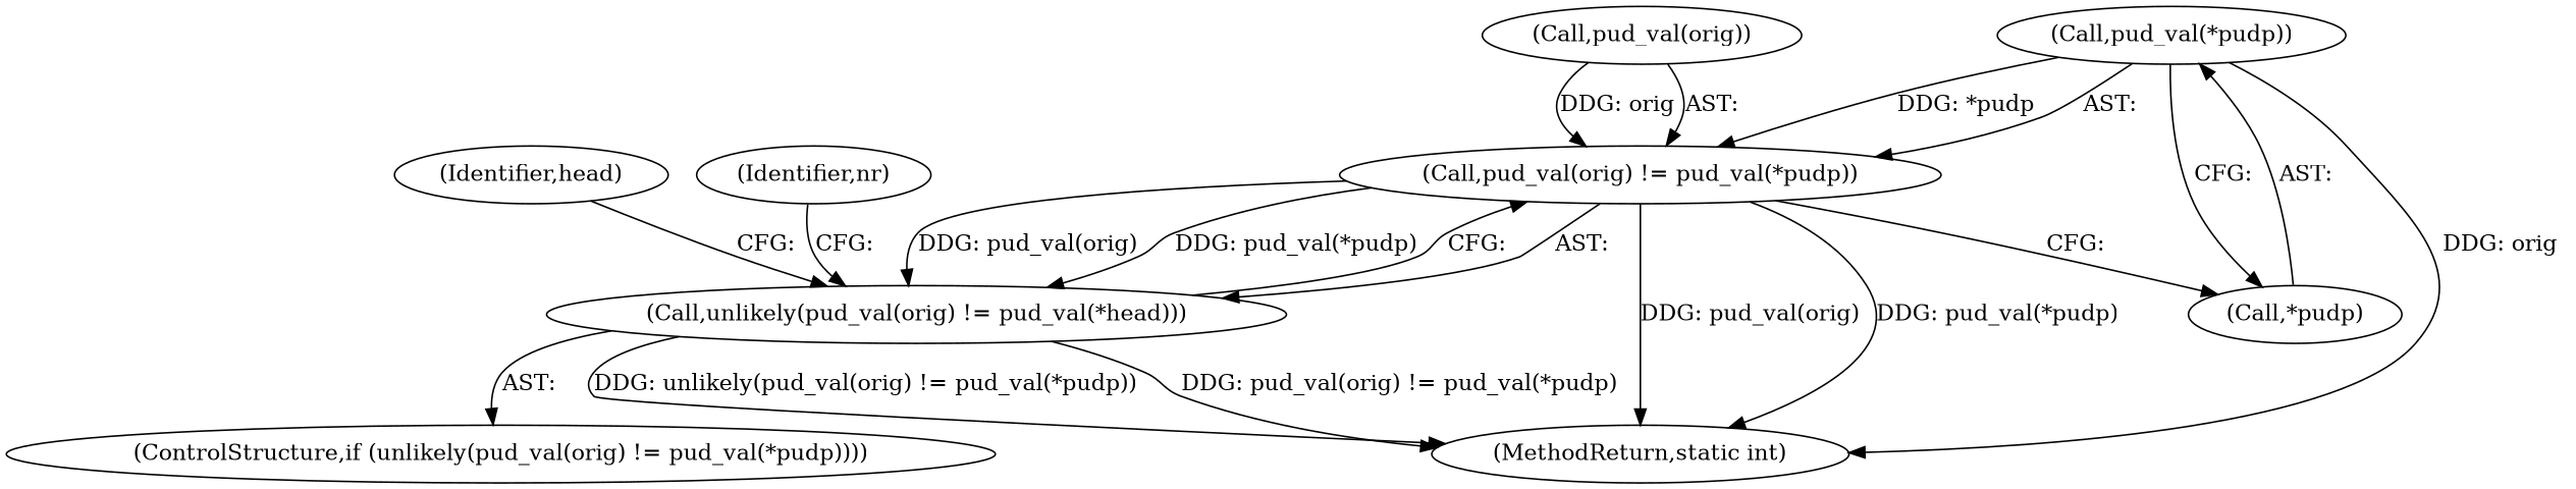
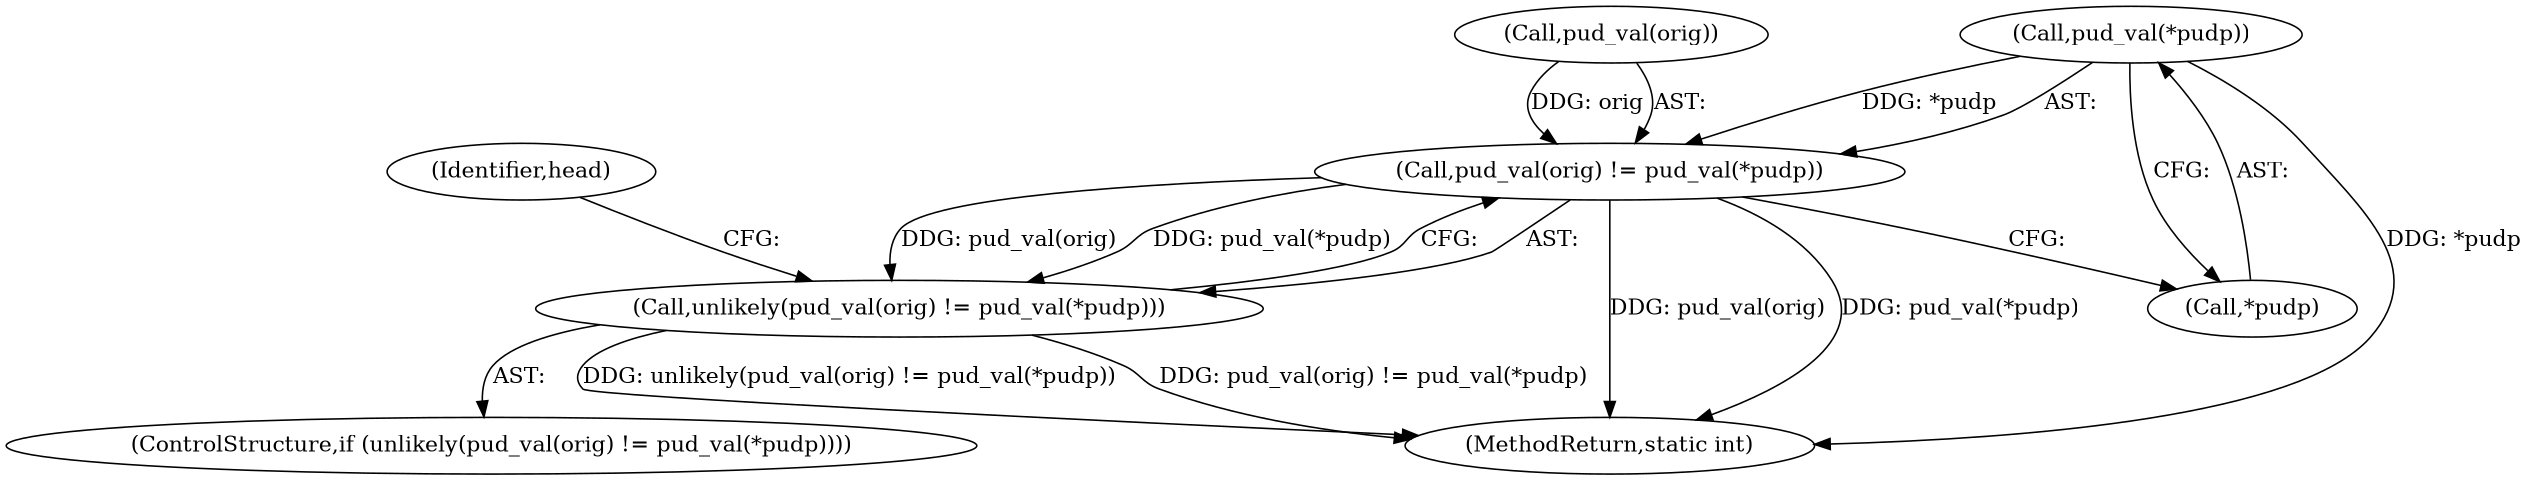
  digraph {
    n1 [label="(Call,pud_val(*pudp))"]
    n2 [label="(Call,pud_val(orig) != pud_val(*pudp))"]
    n3 [label="(Call,*pudp)"]
    n4 [label="(MethodReturn,static int)"]
-   n5 [label="(Call,unlikely(pud_val(orig) != pud_val(*head)))"]
+   n5 [label="(Call,unlikely(pud_val(orig) != pud_val(*pudp)))"]
    n6 [label="(ControlStructure,if (unlikely(pud_val(orig) != pud_val(*pudp))))"]
    n7 [label="(Identifier,head)"]
-   n8 [label="(Identifier,nr)"]
    n9 [label="(Call,pud_val(orig))"]
    n1 -> n2 [label="AST: "]
    n1 -> n2 [label="DDG: *pudp"]
    n1 -> n3 [label="CFG: "]
-   n1 -> n4 [label="DDG: orig"]
+   n1 -> n4 [label="DDG: *pudp"]
    n2 -> n3 [label="CFG: "]
    n2 -> n4 [label="DDG: pud_val(orig)"]
    n2 -> n4 [label="DDG: pud_val(*pudp)"]
    n2 -> n5 [label="AST: "]
    n2 -> n5 [label="DDG: pud_val(orig)"]
    n2 -> n5 [label="DDG: pud_val(*pudp)"]
    n3 -> n1 [label="AST: "]
    n5 -> n2 [label="CFG: "]
    n5 -> n4 [label="DDG: pud_val(orig) != pud_val(*pudp)"]
    n5 -> n4 [label="DDG: unlikely(pud_val(orig) != pud_val(*pudp))"]
    n5 -> n6 [label="AST: "]
    n7 -> n5 [label="CFG: "]
-   n8 -> n5 [label="CFG: "]
    n9 -> n2 [label="AST: "]
    n9 -> n2 [label="DDG: orig"]
  }
